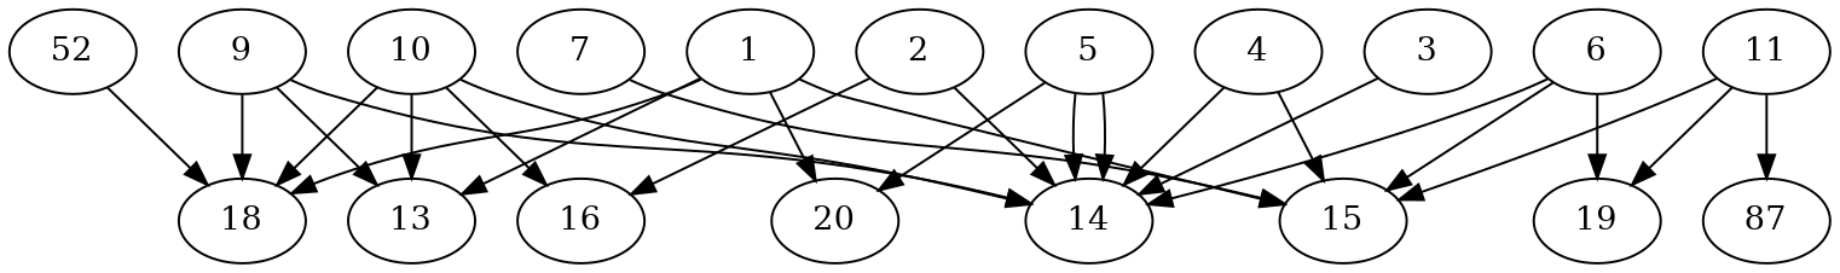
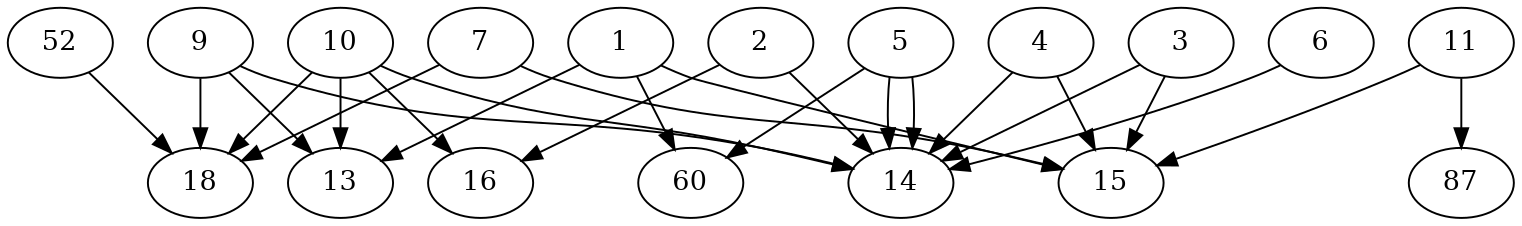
  digraph {
    node [alpha=0.07]
    1 [alpha=0.03 expect_size=19514368]
    13 [expect_size=7435264]
    15 [alpha=0.05 expect_size=18632704]
-   20 [alpha=0.17 expect_size=11446272]
+   20 [alpha=0.17 expect_size=11446272 label=60]
    2 [alpha=0.04 expect_size=50423808]
    14 [alpha=0.06 expect_size=34683904]
    16 [alpha=0.18 expect_size=36300800]
    3 [alpha=0.12 expect_size=27012096]
    4 [alpha=0.13 expect_size=24576000]
    18 [alpha=0.05 expect_size=29925376]
    5 [expect_size=44613632]
    6 [alpha=0.16 expect_size=52125696]
-   19 [alpha=0.14 expect_size=25303040]
    7 [alpha=0.01 expect_size=28549120]
    9 [alpha=0.14 expect_size=11536384]
    10 [alpha=0.10 expect_size=51518464]
    11 [alpha=0.08 expect_size=39567360]
    n18 [alpha=0.10 expect_size=27797504 label=87]
    n19 [alpha=0.08 expect_size=45769728 label=52]
    1 -> 13
    1 -> 15
    1 -> 20
    2 -> 14
    2 -> 16
-   6 -> 15
+   3 -> 15
    3 -> 14
    4 -> 15
    4 -> 14
    5 -> 20
    5 -> 14
    5 -> 14
    6 -> 14
-   6 -> 19
    7 -> 15
-   1 -> 18
+   7 -> 18
    9 -> 13
    9 -> 14
    9 -> 18
    10 -> 13
    10 -> 14
    10 -> 16
    10 -> 18
    11 -> 15
-   11 -> 19
    11 -> n18
    n19 -> 18
  }
